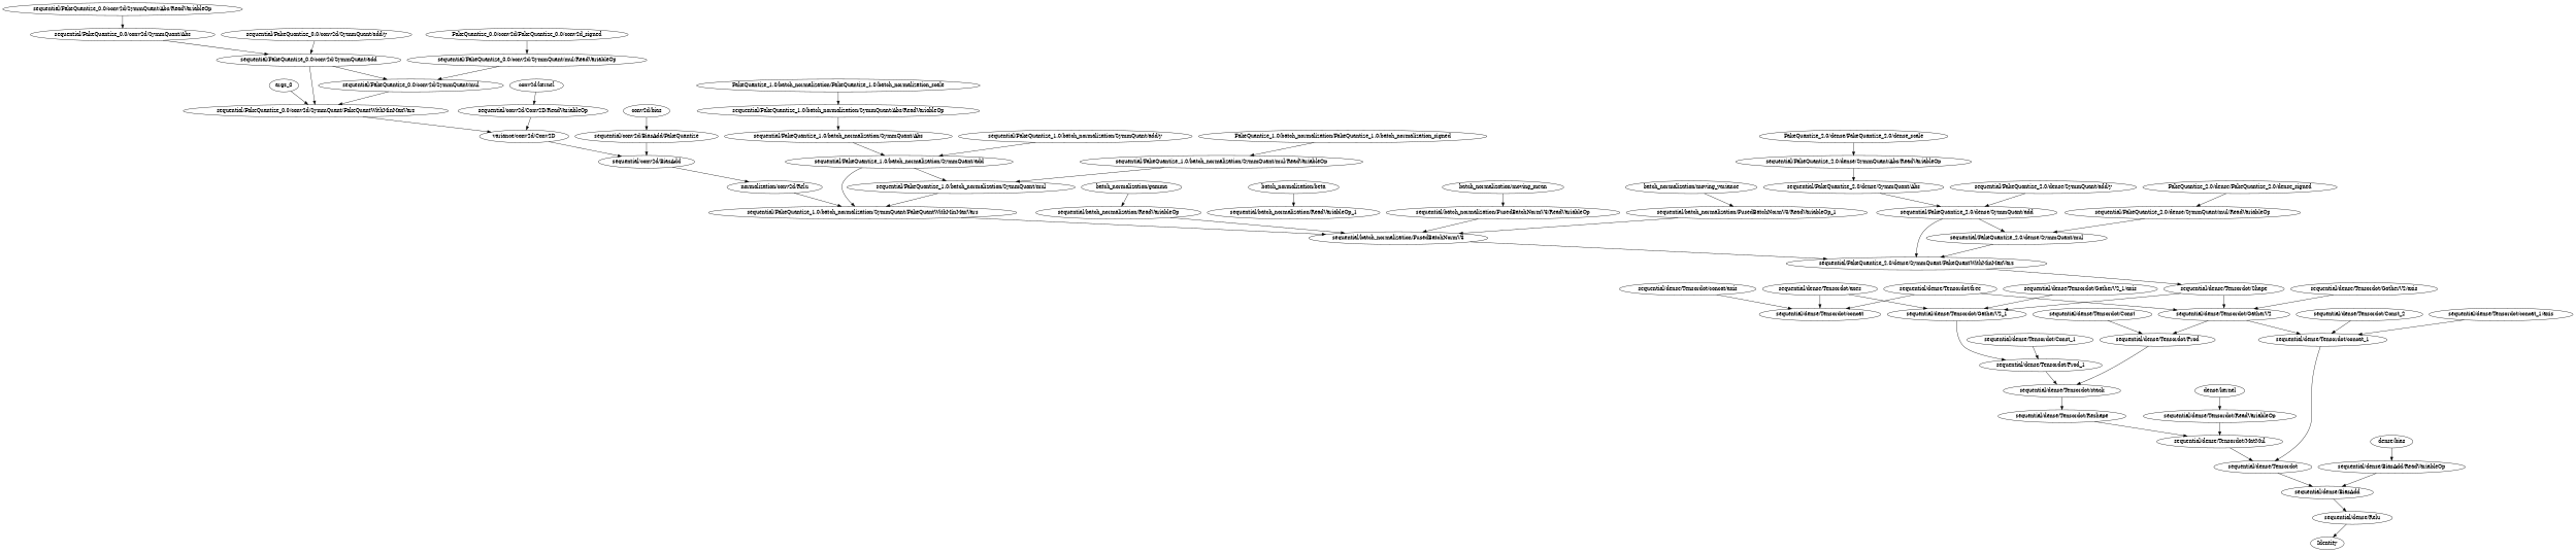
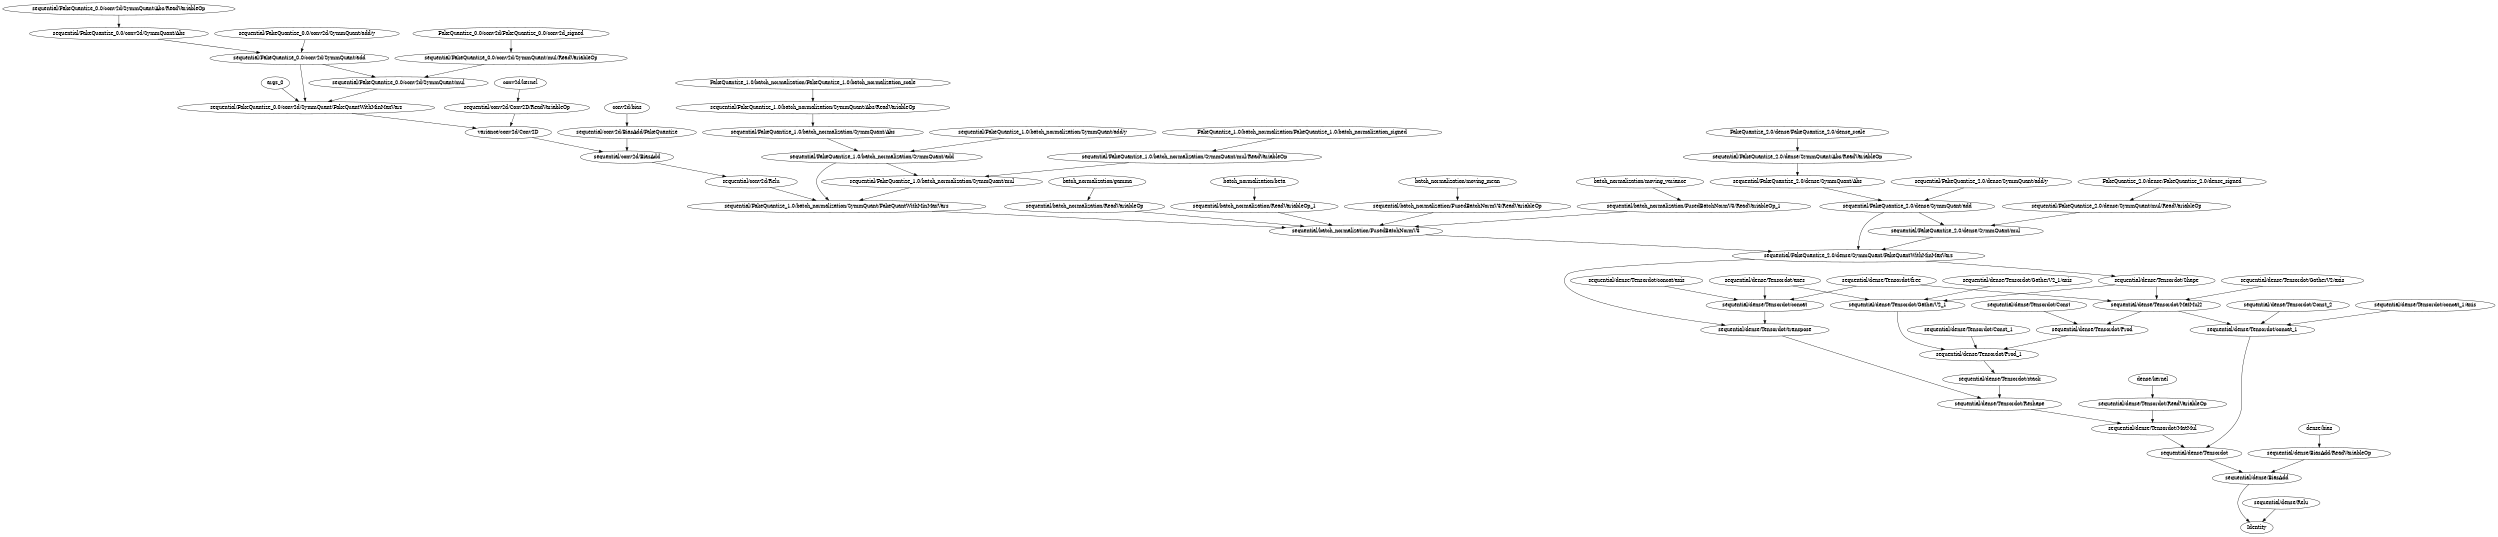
  strict digraph {
    node [op=Placeholder]
    "sequential/FakeQuantize_0.0/conv2d/SymmQuant/FakeQuantWithMinMaxVars" [op=FakeQuantWithMinMaxVars]
    args_0
    n3 [label="variance/conv2d/Conv2D" op=Conv2D]
    "sequential/FakeQuantize_0.0/conv2d/SymmQuant/Abs/ReadVariableOp" [op=ReadVariableOp]
    "sequential/FakeQuantize_0.0/conv2d/SymmQuant/Abs" [op=Abs]
    "sequential/FakeQuantize_0.0/conv2d/SymmQuant/add" [op=AddV2]
    "sequential/FakeQuantize_0.0/conv2d/SymmQuant/mul" [op=Mul]
    "sequential/FakeQuantize_0.0/conv2d/SymmQuant/add/y" [op=Const]
    "sequential/FakeQuantize_0.0/conv2d/SymmQuant/mul/ReadVariableOp" [op=ReadVariableOp]
    "FakeQuantize_0.0/conv2d/FakeQuantize_0.0/conv2d_signed"
    "sequential/conv2d/BiasAdd" [op=BiasAdd]
    "sequential/conv2d/Conv2D/ReadVariableOp" [op=ReadVariableOp]
    "conv2d/kernel"
-   "sequential/conv2d/Relu" [op=Relu label="normalization/conv2d/Relu"]
+   "sequential/conv2d/Relu" [op=Relu]
    n15 [label="sequential/conv2d/BiasAdd/FakeQuantize" op=ReadVariableOp]
    "conv2d/bias"
    "sequential/FakeQuantize_1.0/batch_normalization/SymmQuant/FakeQuantWithMinMaxVars" [op=FakeQuantWithMinMaxVars]
    "sequential/batch_normalization/FusedBatchNormV3" [op=FusedBatchNormV3]
    "sequential/FakeQuantize_1.0/batch_normalization/SymmQuant/Abs/ReadVariableOp" [op=ReadVariableOp]
    "FakeQuantize_1.0/batch_normalization/FakeQuantize_1.0/batch_normalization_scale"
    "sequential/FakeQuantize_1.0/batch_normalization/SymmQuant/Abs" [op=Abs]
    "sequential/FakeQuantize_1.0/batch_normalization/SymmQuant/add" [op=AddV2]
    "sequential/FakeQuantize_1.0/batch_normalization/SymmQuant/mul" [op=Mul]
    "sequential/FakeQuantize_1.0/batch_normalization/SymmQuant/add/y" [op=Const]
    "sequential/FakeQuantize_1.0/batch_normalization/SymmQuant/mul/ReadVariableOp" [op=ReadVariableOp]
    "FakeQuantize_1.0/batch_normalization/FakeQuantize_1.0/batch_normalization_signed"
    "sequential/FakeQuantize_2.0/dense/SymmQuant/FakeQuantWithMinMaxVars" [op=FakeQuantWithMinMaxVars]
    "sequential/batch_normalization/ReadVariableOp" [op=ReadVariableOp]
    "batch_normalization/gamma"
    "sequential/batch_normalization/ReadVariableOp_1" [op=ReadVariableOp]
    "batch_normalization/beta"
    "sequential/batch_normalization/FusedBatchNormV3/ReadVariableOp" [op=ReadVariableOp]
    "batch_normalization/moving_mean"
    "sequential/batch_normalization/FusedBatchNormV3/ReadVariableOp_1" [op=ReadVariableOp]
    "batch_normalization/moving_variance"
    "sequential/dense/Tensordot/Shape" [op=Shape]
+   "sequential/dense/Tensordot/transpose" [op=Transpose]
    "sequential/FakeQuantize_2.0/dense/SymmQuant/Abs/ReadVariableOp" [op=ReadVariableOp]
    "FakeQuantize_2.0/dense/FakeQuantize_2.0/dense_scale"
    "sequential/FakeQuantize_2.0/dense/SymmQuant/Abs" [op=Abs]
    "sequential/FakeQuantize_2.0/dense/SymmQuant/add" [op=AddV2]
    "sequential/FakeQuantize_2.0/dense/SymmQuant/mul" [op=Mul]
    "sequential/FakeQuantize_2.0/dense/SymmQuant/add/y" [op=Const]
    "sequential/FakeQuantize_2.0/dense/SymmQuant/mul/ReadVariableOp" [op=ReadVariableOp]
    "FakeQuantize_2.0/dense/FakeQuantize_2.0/dense_signed"
    "sequential/dense/Tensordot/GatherV2_1" [op=GatherV2]
-   "sequential/dense/Tensordot/GatherV2" [op=GatherV2]
+   "sequential/dense/Tensordot/GatherV2" [op=GatherV2 label="sequential/dense/Tensordot/MatMul2"]
    "sequential/dense/Tensordot/Reshape" [op=Reshape]
    "sequential/dense/Tensordot/ReadVariableOp" [op=ReadVariableOp]
    "dense/kernel"
    "sequential/dense/Tensordot/MatMul" [op=MatMul]
    "sequential/dense/Tensordot" [op=Reshape]
    "sequential/dense/Tensordot/axes" [op=Const]
    "sequential/dense/Tensordot/concat" [op=ConcatV2]
    "sequential/dense/Tensordot/Prod_1" [op=Prod]
    "sequential/dense/Tensordot/free" [op=Const]
    "sequential/dense/Tensordot/Prod" [op=Prod]
    "sequential/dense/Tensordot/concat_1" [op=ConcatV2]
    "sequential/dense/Tensordot/GatherV2/axis" [op=Const]
    "sequential/dense/Tensordot/stack" [op=Pack]
    "sequential/dense/Tensordot/GatherV2_1/axis" [op=Const]
    "sequential/dense/Tensordot/Const" [op=Const]
    "sequential/dense/Tensordot/Const_1" [op=Const]
    "sequential/dense/Tensordot/concat/axis" [op=Const]
    "sequential/dense/BiasAdd" [op=BiasAdd]
    "sequential/dense/Tensordot/Const_2" [op=Const]
    "sequential/dense/Tensordot/concat_1/axis" [op=Const]
    "sequential/dense/Relu" [op=Relu]
    "sequential/dense/BiasAdd/ReadVariableOp" [op=ReadVariableOp]
    "dense/bias"
    Identity [op=Identity]
    "sequential/FakeQuantize_0.0/conv2d/SymmQuant/FakeQuantWithMinMaxVars" -> n3
    args_0 -> "sequential/FakeQuantize_0.0/conv2d/SymmQuant/FakeQuantWithMinMaxVars"
    n3 -> "sequential/conv2d/BiasAdd"
    "sequential/FakeQuantize_0.0/conv2d/SymmQuant/Abs/ReadVariableOp" -> "sequential/FakeQuantize_0.0/conv2d/SymmQuant/Abs"
    "sequential/FakeQuantize_0.0/conv2d/SymmQuant/Abs" -> "sequential/FakeQuantize_0.0/conv2d/SymmQuant/add"
    "sequential/FakeQuantize_0.0/conv2d/SymmQuant/add" -> "sequential/FakeQuantize_0.0/conv2d/SymmQuant/FakeQuantWithMinMaxVars"
    "sequential/FakeQuantize_0.0/conv2d/SymmQuant/add" -> "sequential/FakeQuantize_0.0/conv2d/SymmQuant/mul"
    "sequential/FakeQuantize_0.0/conv2d/SymmQuant/mul" -> "sequential/FakeQuantize_0.0/conv2d/SymmQuant/FakeQuantWithMinMaxVars"
    "sequential/FakeQuantize_0.0/conv2d/SymmQuant/add/y" -> "sequential/FakeQuantize_0.0/conv2d/SymmQuant/add"
    "sequential/FakeQuantize_0.0/conv2d/SymmQuant/mul/ReadVariableOp" -> "sequential/FakeQuantize_0.0/conv2d/SymmQuant/mul"
    "FakeQuantize_0.0/conv2d/FakeQuantize_0.0/conv2d_signed" -> "sequential/FakeQuantize_0.0/conv2d/SymmQuant/mul/ReadVariableOp"
    "sequential/conv2d/BiasAdd" -> "sequential/conv2d/Relu"
    "sequential/conv2d/Conv2D/ReadVariableOp" -> n3
    "conv2d/kernel" -> "sequential/conv2d/Conv2D/ReadVariableOp"
    "sequential/conv2d/Relu" -> "sequential/FakeQuantize_1.0/batch_normalization/SymmQuant/FakeQuantWithMinMaxVars"
    n15 -> "sequential/conv2d/BiasAdd"
    "conv2d/bias" -> n15
    "sequential/FakeQuantize_1.0/batch_normalization/SymmQuant/FakeQuantWithMinMaxVars" -> "sequential/batch_normalization/FusedBatchNormV3"
    "sequential/batch_normalization/FusedBatchNormV3" -> "sequential/FakeQuantize_2.0/dense/SymmQuant/FakeQuantWithMinMaxVars"
    "sequential/FakeQuantize_1.0/batch_normalization/SymmQuant/Abs/ReadVariableOp" -> "sequential/FakeQuantize_1.0/batch_normalization/SymmQuant/Abs"
    "FakeQuantize_1.0/batch_normalization/FakeQuantize_1.0/batch_normalization_scale" -> "sequential/FakeQuantize_1.0/batch_normalization/SymmQuant/Abs/ReadVariableOp"
    "sequential/FakeQuantize_1.0/batch_normalization/SymmQuant/Abs" -> "sequential/FakeQuantize_1.0/batch_normalization/SymmQuant/add"
    "sequential/FakeQuantize_1.0/batch_normalization/SymmQuant/add" -> "sequential/FakeQuantize_1.0/batch_normalization/SymmQuant/FakeQuantWithMinMaxVars"
    "sequential/FakeQuantize_1.0/batch_normalization/SymmQuant/add" -> "sequential/FakeQuantize_1.0/batch_normalization/SymmQuant/mul"
    "sequential/FakeQuantize_1.0/batch_normalization/SymmQuant/mul" -> "sequential/FakeQuantize_1.0/batch_normalization/SymmQuant/FakeQuantWithMinMaxVars"
    "sequential/FakeQuantize_1.0/batch_normalization/SymmQuant/add/y" -> "sequential/FakeQuantize_1.0/batch_normalization/SymmQuant/add"
    "sequential/FakeQuantize_1.0/batch_normalization/SymmQuant/mul/ReadVariableOp" -> "sequential/FakeQuantize_1.0/batch_normalization/SymmQuant/mul"
    "FakeQuantize_1.0/batch_normalization/FakeQuantize_1.0/batch_normalization_signed" -> "sequential/FakeQuantize_1.0/batch_normalization/SymmQuant/mul/ReadVariableOp"
    "sequential/FakeQuantize_2.0/dense/SymmQuant/FakeQuantWithMinMaxVars" -> "sequential/dense/Tensordot/Shape"
+   "sequential/FakeQuantize_2.0/dense/SymmQuant/FakeQuantWithMinMaxVars" -> "sequential/dense/Tensordot/transpose"
    "sequential/batch_normalization/ReadVariableOp" -> "sequential/batch_normalization/FusedBatchNormV3"
    "batch_normalization/gamma" -> "sequential/batch_normalization/ReadVariableOp"
+   "sequential/batch_normalization/ReadVariableOp_1" -> "sequential/batch_normalization/FusedBatchNormV3"
    "batch_normalization/beta" -> "sequential/batch_normalization/ReadVariableOp_1"
    "sequential/batch_normalization/FusedBatchNormV3/ReadVariableOp" -> "sequential/batch_normalization/FusedBatchNormV3"
    "batch_normalization/moving_mean" -> "sequential/batch_normalization/FusedBatchNormV3/ReadVariableOp"
    "sequential/batch_normalization/FusedBatchNormV3/ReadVariableOp_1" -> "sequential/batch_normalization/FusedBatchNormV3"
    "batch_normalization/moving_variance" -> "sequential/batch_normalization/FusedBatchNormV3/ReadVariableOp_1"
    "sequential/dense/Tensordot/Shape" -> "sequential/dense/Tensordot/GatherV2_1"
    "sequential/dense/Tensordot/Shape" -> "sequential/dense/Tensordot/GatherV2"
+   "sequential/dense/Tensordot/transpose" -> "sequential/dense/Tensordot/Reshape"
    "sequential/FakeQuantize_2.0/dense/SymmQuant/Abs/ReadVariableOp" -> "sequential/FakeQuantize_2.0/dense/SymmQuant/Abs"
    "FakeQuantize_2.0/dense/FakeQuantize_2.0/dense_scale" -> "sequential/FakeQuantize_2.0/dense/SymmQuant/Abs/ReadVariableOp"
    "sequential/FakeQuantize_2.0/dense/SymmQuant/Abs" -> "sequential/FakeQuantize_2.0/dense/SymmQuant/add"
    "sequential/FakeQuantize_2.0/dense/SymmQuant/add" -> "sequential/FakeQuantize_2.0/dense/SymmQuant/FakeQuantWithMinMaxVars"
    "sequential/FakeQuantize_2.0/dense/SymmQuant/add" -> "sequential/FakeQuantize_2.0/dense/SymmQuant/mul"
    "sequential/FakeQuantize_2.0/dense/SymmQuant/mul" -> "sequential/FakeQuantize_2.0/dense/SymmQuant/FakeQuantWithMinMaxVars"
    "sequential/FakeQuantize_2.0/dense/SymmQuant/add/y" -> "sequential/FakeQuantize_2.0/dense/SymmQuant/add"
    "sequential/FakeQuantize_2.0/dense/SymmQuant/mul/ReadVariableOp" -> "sequential/FakeQuantize_2.0/dense/SymmQuant/mul"
    "FakeQuantize_2.0/dense/FakeQuantize_2.0/dense_signed" -> "sequential/FakeQuantize_2.0/dense/SymmQuant/mul/ReadVariableOp"
    "sequential/dense/Tensordot/GatherV2_1" -> "sequential/dense/Tensordot/Prod_1"
    "sequential/dense/Tensordot/GatherV2" -> "sequential/dense/Tensordot/Prod"
    "sequential/dense/Tensordot/GatherV2" -> "sequential/dense/Tensordot/concat_1"
    "sequential/dense/Tensordot/Reshape" -> "sequential/dense/Tensordot/MatMul"
    "sequential/dense/Tensordot/ReadVariableOp" -> "sequential/dense/Tensordot/MatMul"
    "dense/kernel" -> "sequential/dense/Tensordot/ReadVariableOp"
    "sequential/dense/Tensordot/MatMul" -> "sequential/dense/Tensordot"
    "sequential/dense/Tensordot" -> "sequential/dense/BiasAdd"
    "sequential/dense/Tensordot/axes" -> "sequential/dense/Tensordot/GatherV2_1"
    "sequential/dense/Tensordot/axes" -> "sequential/dense/Tensordot/concat"
+   "sequential/dense/Tensordot/concat" -> "sequential/dense/Tensordot/transpose"
    "sequential/dense/Tensordot/Prod_1" -> "sequential/dense/Tensordot/stack"
    "sequential/dense/Tensordot/free" -> "sequential/dense/Tensordot/GatherV2"
    "sequential/dense/Tensordot/free" -> "sequential/dense/Tensordot/concat"
-   "sequential/dense/Tensordot/Prod" -> "sequential/dense/Tensordot/stack"
+   "sequential/dense/Tensordot/Prod" -> "sequential/dense/Tensordot/Prod_1"
    "sequential/dense/Tensordot/concat_1" -> "sequential/dense/Tensordot"
    "sequential/dense/Tensordot/GatherV2/axis" -> "sequential/dense/Tensordot/GatherV2"
    "sequential/dense/Tensordot/stack" -> "sequential/dense/Tensordot/Reshape"
    "sequential/dense/Tensordot/GatherV2_1/axis" -> "sequential/dense/Tensordot/GatherV2_1"
    "sequential/dense/Tensordot/Const" -> "sequential/dense/Tensordot/Prod"
    "sequential/dense/Tensordot/Const_1" -> "sequential/dense/Tensordot/Prod_1"
    "sequential/dense/Tensordot/concat/axis" -> "sequential/dense/Tensordot/concat"
-   "sequential/dense/BiasAdd" -> "sequential/dense/Relu"
+   "sequential/dense/BiasAdd" -> Identity
    "sequential/dense/Tensordot/Const_2" -> "sequential/dense/Tensordot/concat_1"
    "sequential/dense/Tensordot/concat_1/axis" -> "sequential/dense/Tensordot/concat_1"
    "sequential/dense/Relu" -> Identity
    "sequential/dense/BiasAdd/ReadVariableOp" -> "sequential/dense/BiasAdd"
    "dense/bias" -> "sequential/dense/BiasAdd/ReadVariableOp"
  }
